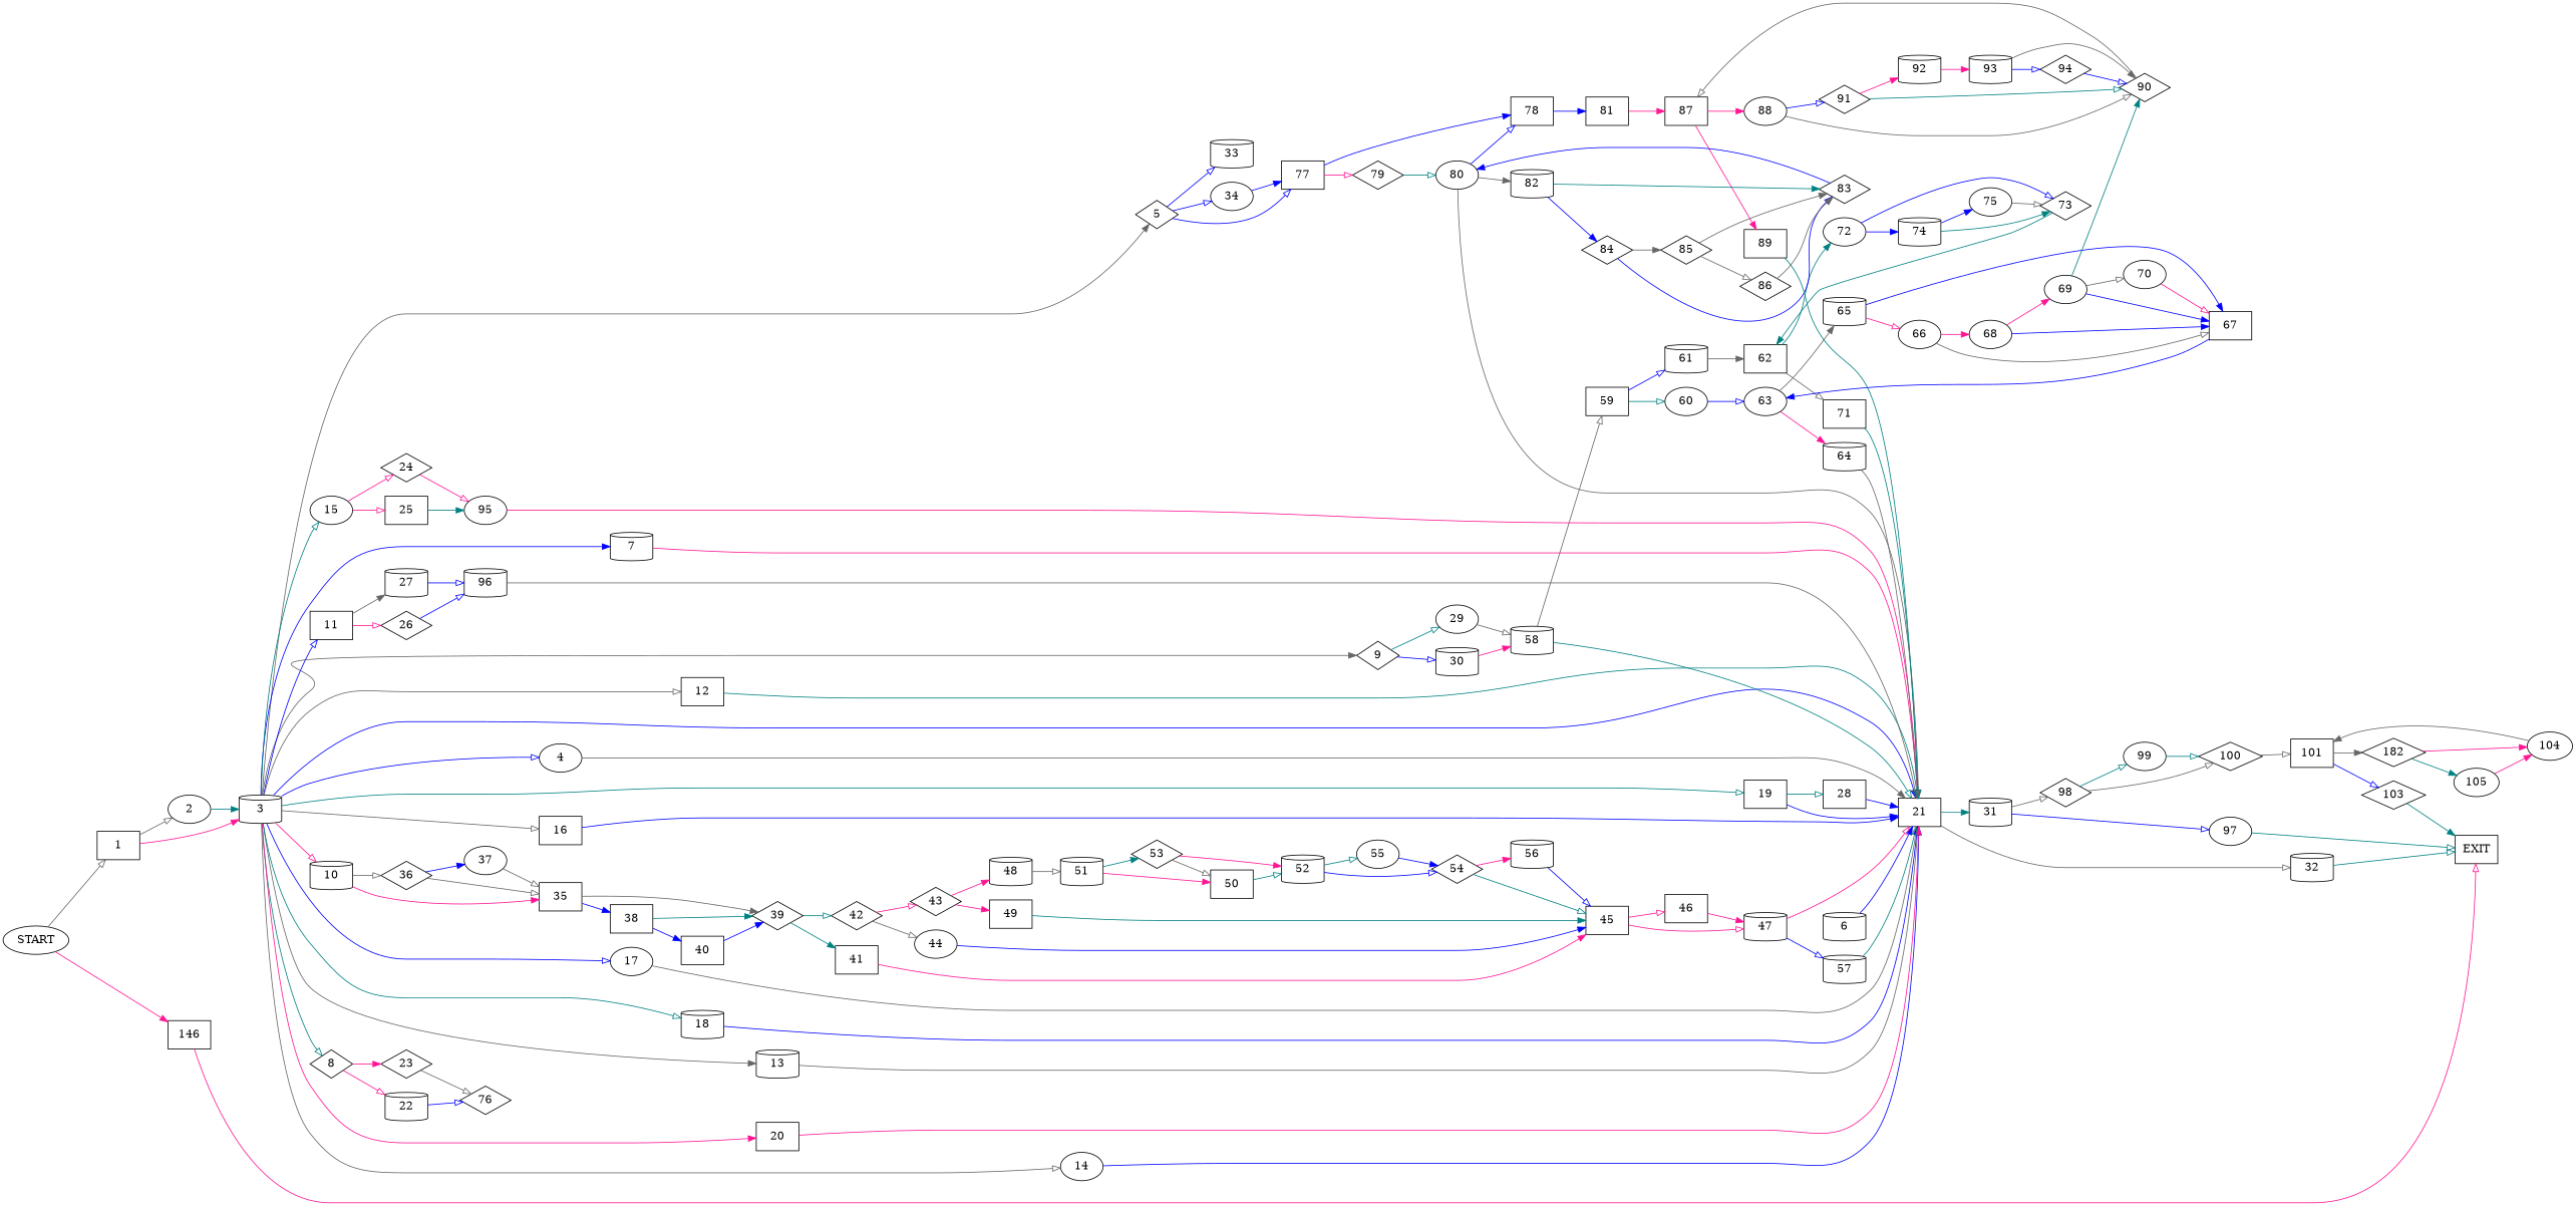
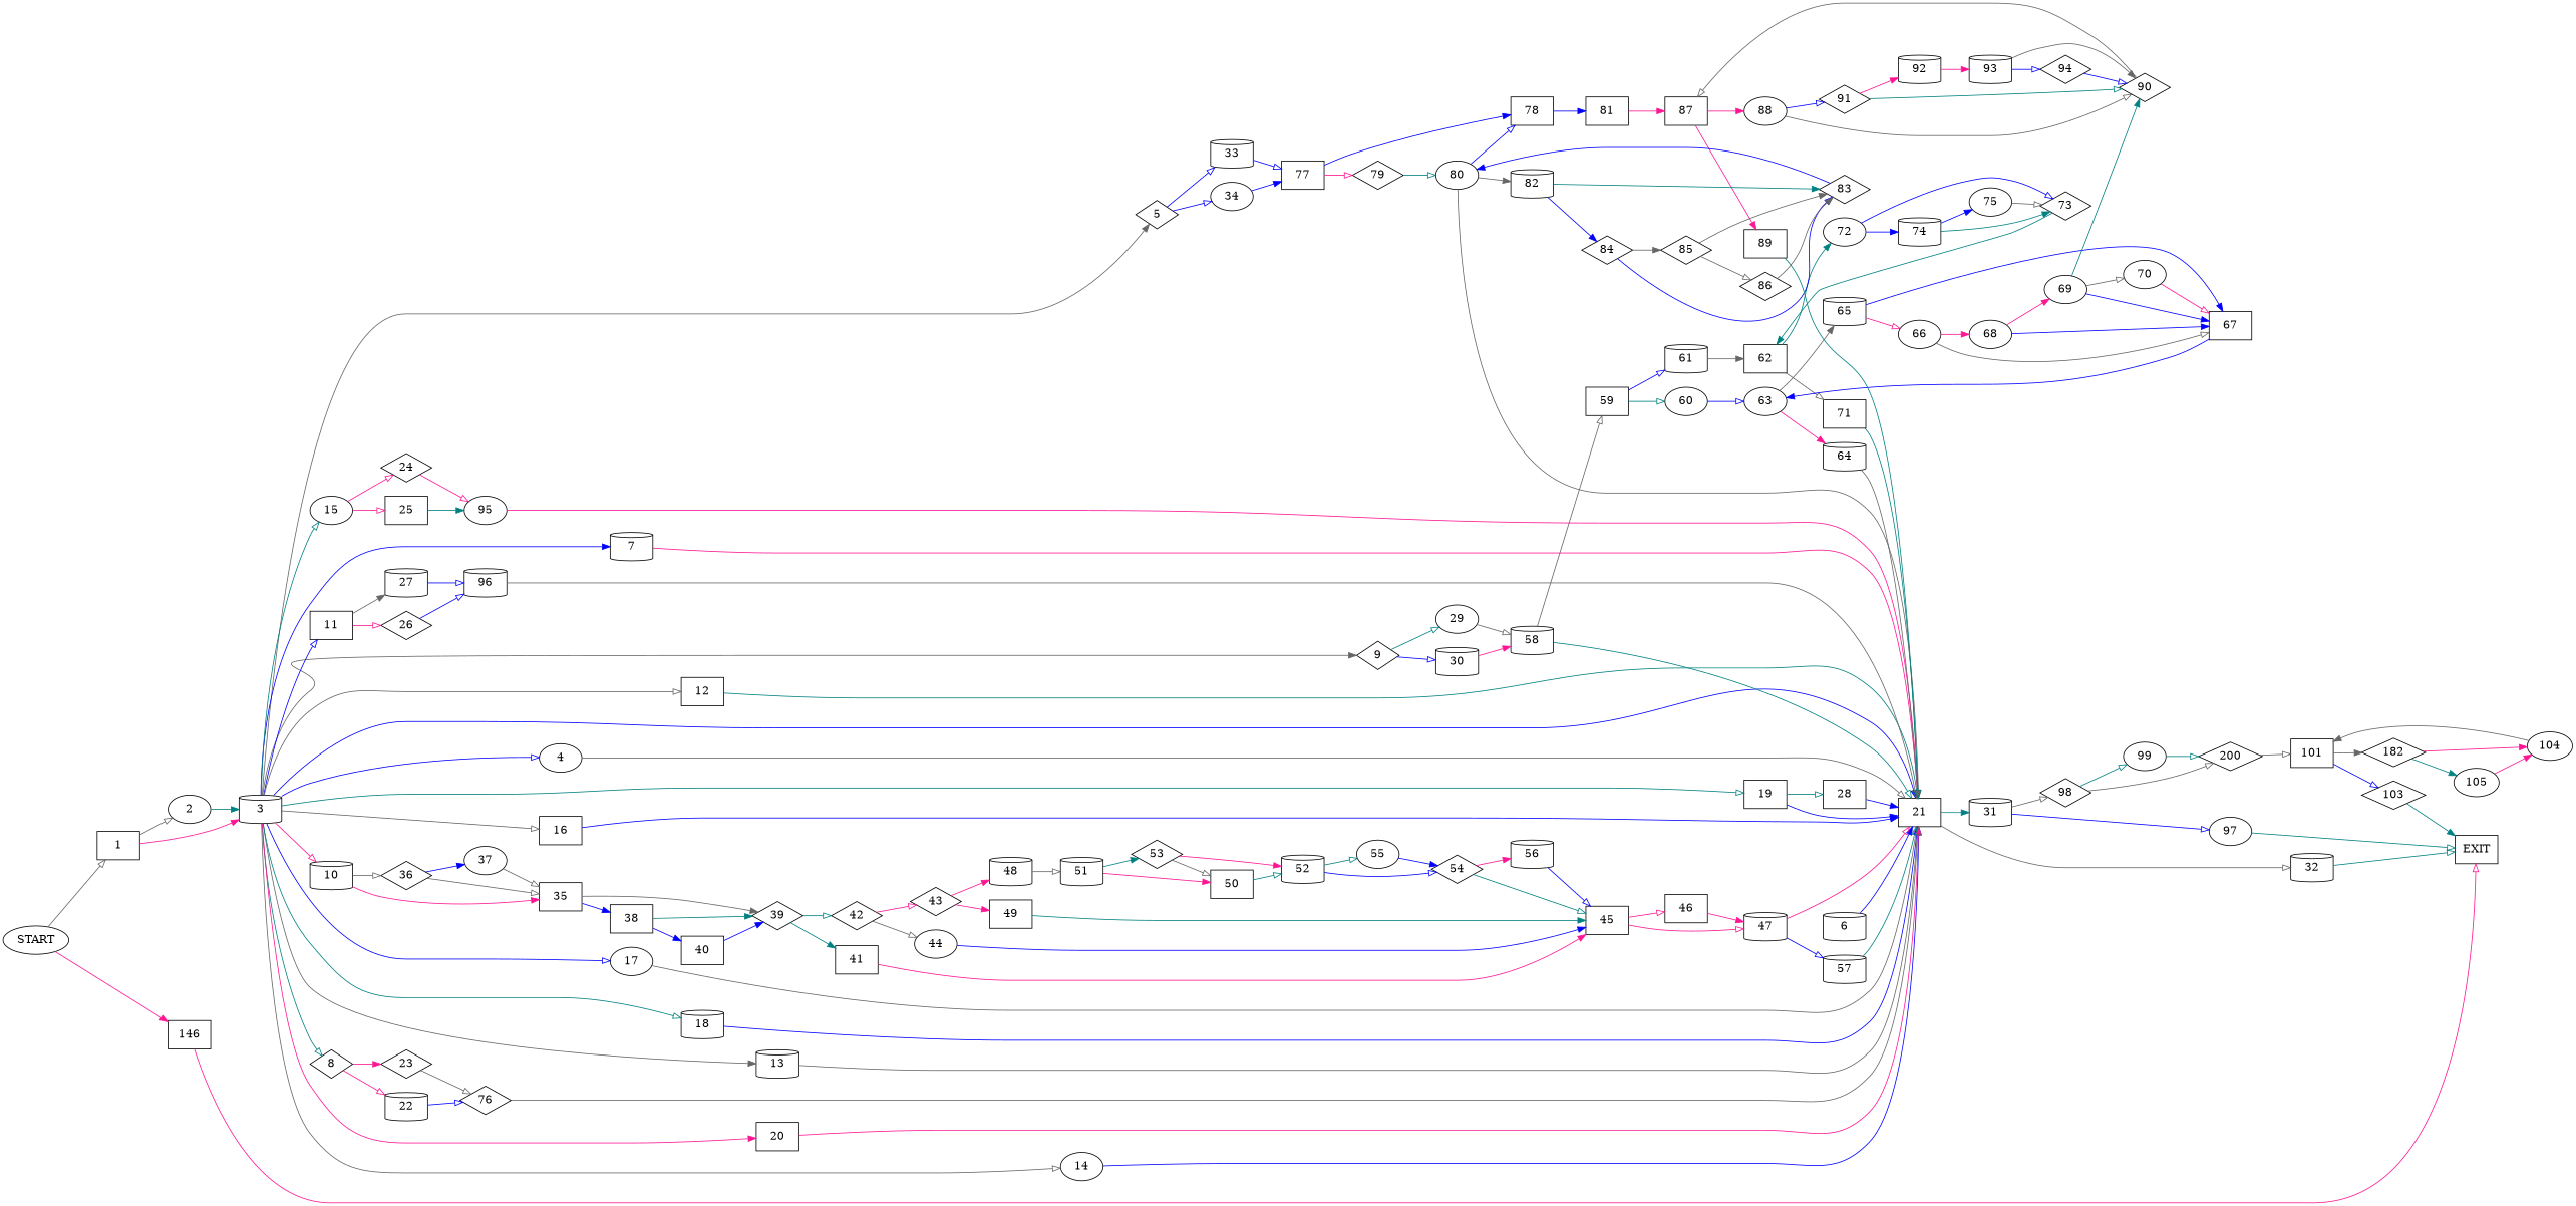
  digraph {
    rankdir=LR
    node [shape=box]
    edge [arrowhead=onormal color=blue]
    n1 [label=START shape=ellipse]
    1
    n3 [label=146]
    2 [shape=ellipse]
    3 [shape=cylinder]
    n6 [label=EXIT]
    4 [shape=ellipse]
    5 [shape=diamond]
    7 [shape=cylinder]
    8 [shape=diamond]
    9 [shape=diamond]
    10 [shape=cylinder]
    11
    12
    13 [shape=cylinder]
    14 [shape=ellipse]
    15 [shape=ellipse]
    16
    17 [shape=ellipse]
    18 [shape=cylinder]
    19
    20
    21
    33 [shape=cylinder]
    34 [shape=ellipse]
    6 [shape=cylinder]
    22 [shape=cylinder]
    23 [shape=diamond]
    29 [shape=ellipse]
    30 [shape=cylinder]
    35
    36 [shape=diamond]
    26 [shape=diamond]
    27 [shape=cylinder]
    24 [shape=diamond]
    25
    28
    31 [shape=cylinder]
    32 [shape=cylinder]
    77
    76 [shape=diamond]
    58 [shape=cylinder]
    38
    39 [shape=diamond]
    37 [shape=ellipse]
    96 [shape=cylinder]
    95 [shape=ellipse]
    97 [shape=ellipse]
    98 [shape=diamond]
    59
    99 [shape=ellipse]
-   100 [shape=diamond]
+   100 [shape=diamond label=200]
    78
    79 [shape=diamond]
    40
    41
    42 [shape=diamond]
    45
    43 [shape=diamond]
    44 [shape=ellipse]
    46
    47 [shape=cylinder]
    48 [shape=cylinder]
    49
    51 [shape=cylinder]
    57 [shape=cylinder]
    52 [shape=cylinder]
    50
    53 [shape=diamond]
    54 [shape=diamond]
    55 [shape=ellipse]
    56 [shape=cylinder]
    60 [shape=ellipse]
    61 [shape=cylinder]
    63 [shape=ellipse]
    62
    64 [shape=cylinder]
    65 [shape=cylinder]
    71
    72 [shape=ellipse]
    73 [shape=diamond]
    74 [shape=cylinder]
    66 [shape=ellipse]
    67
    68 [shape=ellipse]
    69 [shape=ellipse]
    70 [shape=ellipse]
    90 [shape=diamond]
    75 [shape=ellipse]
    81
    80 [shape=ellipse]
    87
    82 [shape=cylinder]
    83 [shape=diamond]
    84 [shape=diamond]
    88 [shape=ellipse]
    89
    85 [shape=diamond]
    86 [shape=diamond]
    91 [shape=diamond]
    92 [shape=cylinder]
    93 [shape=cylinder]
    94 [shape=diamond]
    101
    n105 [label=182 shape=diamond]
    103 [shape=diamond]
    104 [shape=ellipse]
    105 [shape=ellipse]
    n1 -> 1 [color=gray40]
    n1 -> n3 [arrowhead=normal color=deeppink]
    1 -> 2 [color=gray40]
    1 -> 3 [arrowhead=normal color=deeppink]
    n3 -> n6 [color=deeppink]
    2 -> 3 [arrowhead=normal color=teal]
    3 -> 4
    3 -> 5 [arrowhead=normal color=gray40]
    3 -> 7 [arrowhead=normal]
    3 -> 8 [color=teal]
    3 -> 9 [arrowhead=normal color=gray40]
    3 -> 10 [color=deeppink]
    3 -> 11
    3 -> 12 [color=gray40]
    3 -> 13 [arrowhead=normal color=gray40]
    3 -> 14 [color=gray40]
    3 -> 15 [color=teal]
    3 -> 16 [color=gray40]
    3 -> 17
    3 -> 18 [color=teal]
    3 -> 19 [color=teal]
    3 -> 20 [arrowhead=normal color=deeppink]
    3 -> 21 [arrowhead=normal]
-   4 -> 21 [arrowhead=normal color=gray40]
+   4 -> 21 [color=gray40]
    5 -> 33
    5 -> 34
    7 -> 21 [arrowhead=normal color=deeppink]
    8 -> 22 [color=deeppink]
    8 -> 23 [arrowhead=normal color=deeppink]
    9 -> 29 [color=teal]
    9 -> 30
    10 -> 35 [arrowhead=normal color=deeppink]
    10 -> 36 [color=gray40]
    11 -> 26 [color=deeppink]
    11 -> 27 [arrowhead=normal color=gray40]
    12 -> 21 [color=teal]
    13 -> 21 [arrowhead=normal color=gray40]
    14 -> 21
    15 -> 24 [color=deeppink]
    15 -> 25 [color=deeppink]
    16 -> 21 [arrowhead=normal]
    17 -> 21 [color=gray40]
    18 -> 21 [arrowhead=normal]
    19 -> 21 [arrowhead=normal]
    19 -> 28 [color=teal]
    20 -> 21 [arrowhead=normal color=deeppink]
    21 -> 31 [arrowhead=normal color=teal]
    21 -> 32 [color=gray40]
-   5 -> 77
+   33 -> 77
    34 -> 77 [arrowhead=normal]
    6 -> 21 [arrowhead=normal]
    22 -> 76
    23 -> 76 [color=gray40]
    29 -> 58 [color=gray40]
    30 -> 58 [arrowhead=normal color=deeppink]
    35 -> 38 [arrowhead=normal]
    35 -> 39 [arrowhead=normal color=gray40]
    36 -> 35 [color=gray40]
    36 -> 37 [arrowhead=normal]
    26 -> 96
    27 -> 96
    24 -> 95 [color=deeppink]
    25 -> 95 [arrowhead=normal color=teal]
    28 -> 21 [arrowhead=normal]
    31 -> 97
    31 -> 98 [color=gray40]
    32 -> n6 [color=teal]
    77 -> 78 [arrowhead=normal]
    77 -> 79 [color=deeppink]
+   76 -> 21 [color=gray40]
    58 -> 21 [color=teal]
    58 -> 59 [color=gray40]
    38 -> 39 [arrowhead=normal color=teal]
    38 -> 40 [arrowhead=normal]
    39 -> 41 [arrowhead=normal color=teal]
    39 -> 42 [color=teal]
    37 -> 35 [color=gray40]
    96 -> 21 [color=gray40]
    95 -> 21 [color=deeppink]
    97 -> n6 [color=teal]
    98 -> 99 [color=teal]
    98 -> 100 [color=gray40]
    59 -> 60 [color=teal]
    59 -> 61
    99 -> 100 [color=teal]
    100 -> 101 [color=gray40]
    78 -> 81 [arrowhead=normal]
    79 -> 80 [color=teal]
    40 -> 39 [arrowhead=normal]
    41 -> 45 [arrowhead=normal color=deeppink]
    42 -> 43 [color=deeppink]
    42 -> 44 [color=gray40]
    45 -> 46 [color=deeppink]
    45 -> 47 [color=deeppink]
    43 -> 48 [arrowhead=normal color=deeppink]
    43 -> 49 [arrowhead=normal color=deeppink]
    44 -> 45 [arrowhead=normal]
    46 -> 47 [arrowhead=normal color=deeppink]
    47 -> 21 [color=deeppink]
    47 -> 57
    48 -> 51 [color=gray40]
    49 -> 45 [arrowhead=normal color=teal]
    51 -> 50 [arrowhead=normal color=deeppink]
    51 -> 53 [arrowhead=normal color=teal]
    57 -> 21 [color=teal]
    52 -> 54
    52 -> 55 [color=teal]
    50 -> 52 [color=teal]
    53 -> 52 [arrowhead=normal color=deeppink]
    53 -> 50 [color=gray40]
    54 -> 45 [color=teal]
    54 -> 56 [arrowhead=normal color=deeppink]
    55 -> 54 [arrowhead=normal]
    56 -> 45
    60 -> 63
    61 -> 62 [arrowhead=normal color=gray40]
    63 -> 64 [arrowhead=normal color=deeppink]
    63 -> 65 [arrowhead=normal color=gray40]
    62 -> 71 [color=gray40]
    62 -> 72 [arrowhead=normal color=teal]
    64 -> 21 [arrowhead=normal color=gray40]
    65 -> 66 [color=deeppink]
    65 -> 67 [arrowhead=normal]
    71 -> 21 [color=teal]
    72 -> 73
    72 -> 74 [arrowhead=normal]
    73 -> 62 [arrowhead=normal color=teal]
    74 -> 73 [arrowhead=normal color=teal]
    74 -> 75 [arrowhead=normal]
    66 -> 67 [color=gray40]
    66 -> 68 [arrowhead=normal color=deeppink]
    67 -> 63 [arrowhead=normal]
    68 -> 67 [arrowhead=normal]
    68 -> 69 [arrowhead=normal color=deeppink]
    69 -> 67 [arrowhead=normal]
    69 -> 70 [color=gray40]
    69 -> 90 [arrowhead=normal color=teal]
    70 -> 67 [color=deeppink]
    90 -> 87 [color=gray40]
    75 -> 73 [color=gray40]
    81 -> 87 [arrowhead=normal color=deeppink]
    80 -> 21 [color=gray40]
    80 -> 78
    80 -> 82 [arrowhead=normal color=gray40]
    87 -> 88 [arrowhead=normal color=deeppink]
    87 -> 89 [arrowhead=normal color=deeppink]
    82 -> 83 [arrowhead=normal color=teal]
    82 -> 84 [arrowhead=normal]
    83 -> 80 [arrowhead=normal]
    84 -> 83 [arrowhead=normal]
    84 -> 85 [arrowhead=normal color=gray40]
    88 -> 90 [color=gray40]
    88 -> 91
    89 -> 21 [color=teal]
    85 -> 83 [arrowhead=normal color=gray40]
    85 -> 86 [color=gray40]
    86 -> 83 [arrowhead=normal color=gray40]
    91 -> 90 [color=teal]
    91 -> 92 [arrowhead=normal color=deeppink]
    92 -> 93 [arrowhead=normal color=deeppink]
    93 -> 90 [arrowhead=normal color=gray40]
    93 -> 94
    94 -> 90
    101 -> n105 [arrowhead=normal color=gray40]
    101 -> 103
    n105 -> 104 [arrowhead=normal color=deeppink]
    n105 -> 105 [arrowhead=normal color=teal]
    103 -> n6 [arrowhead=normal color=teal]
    104 -> 101 [arrowhead=normal color=gray40]
    105 -> 104 [arrowhead=normal color=deeppink]
  }
